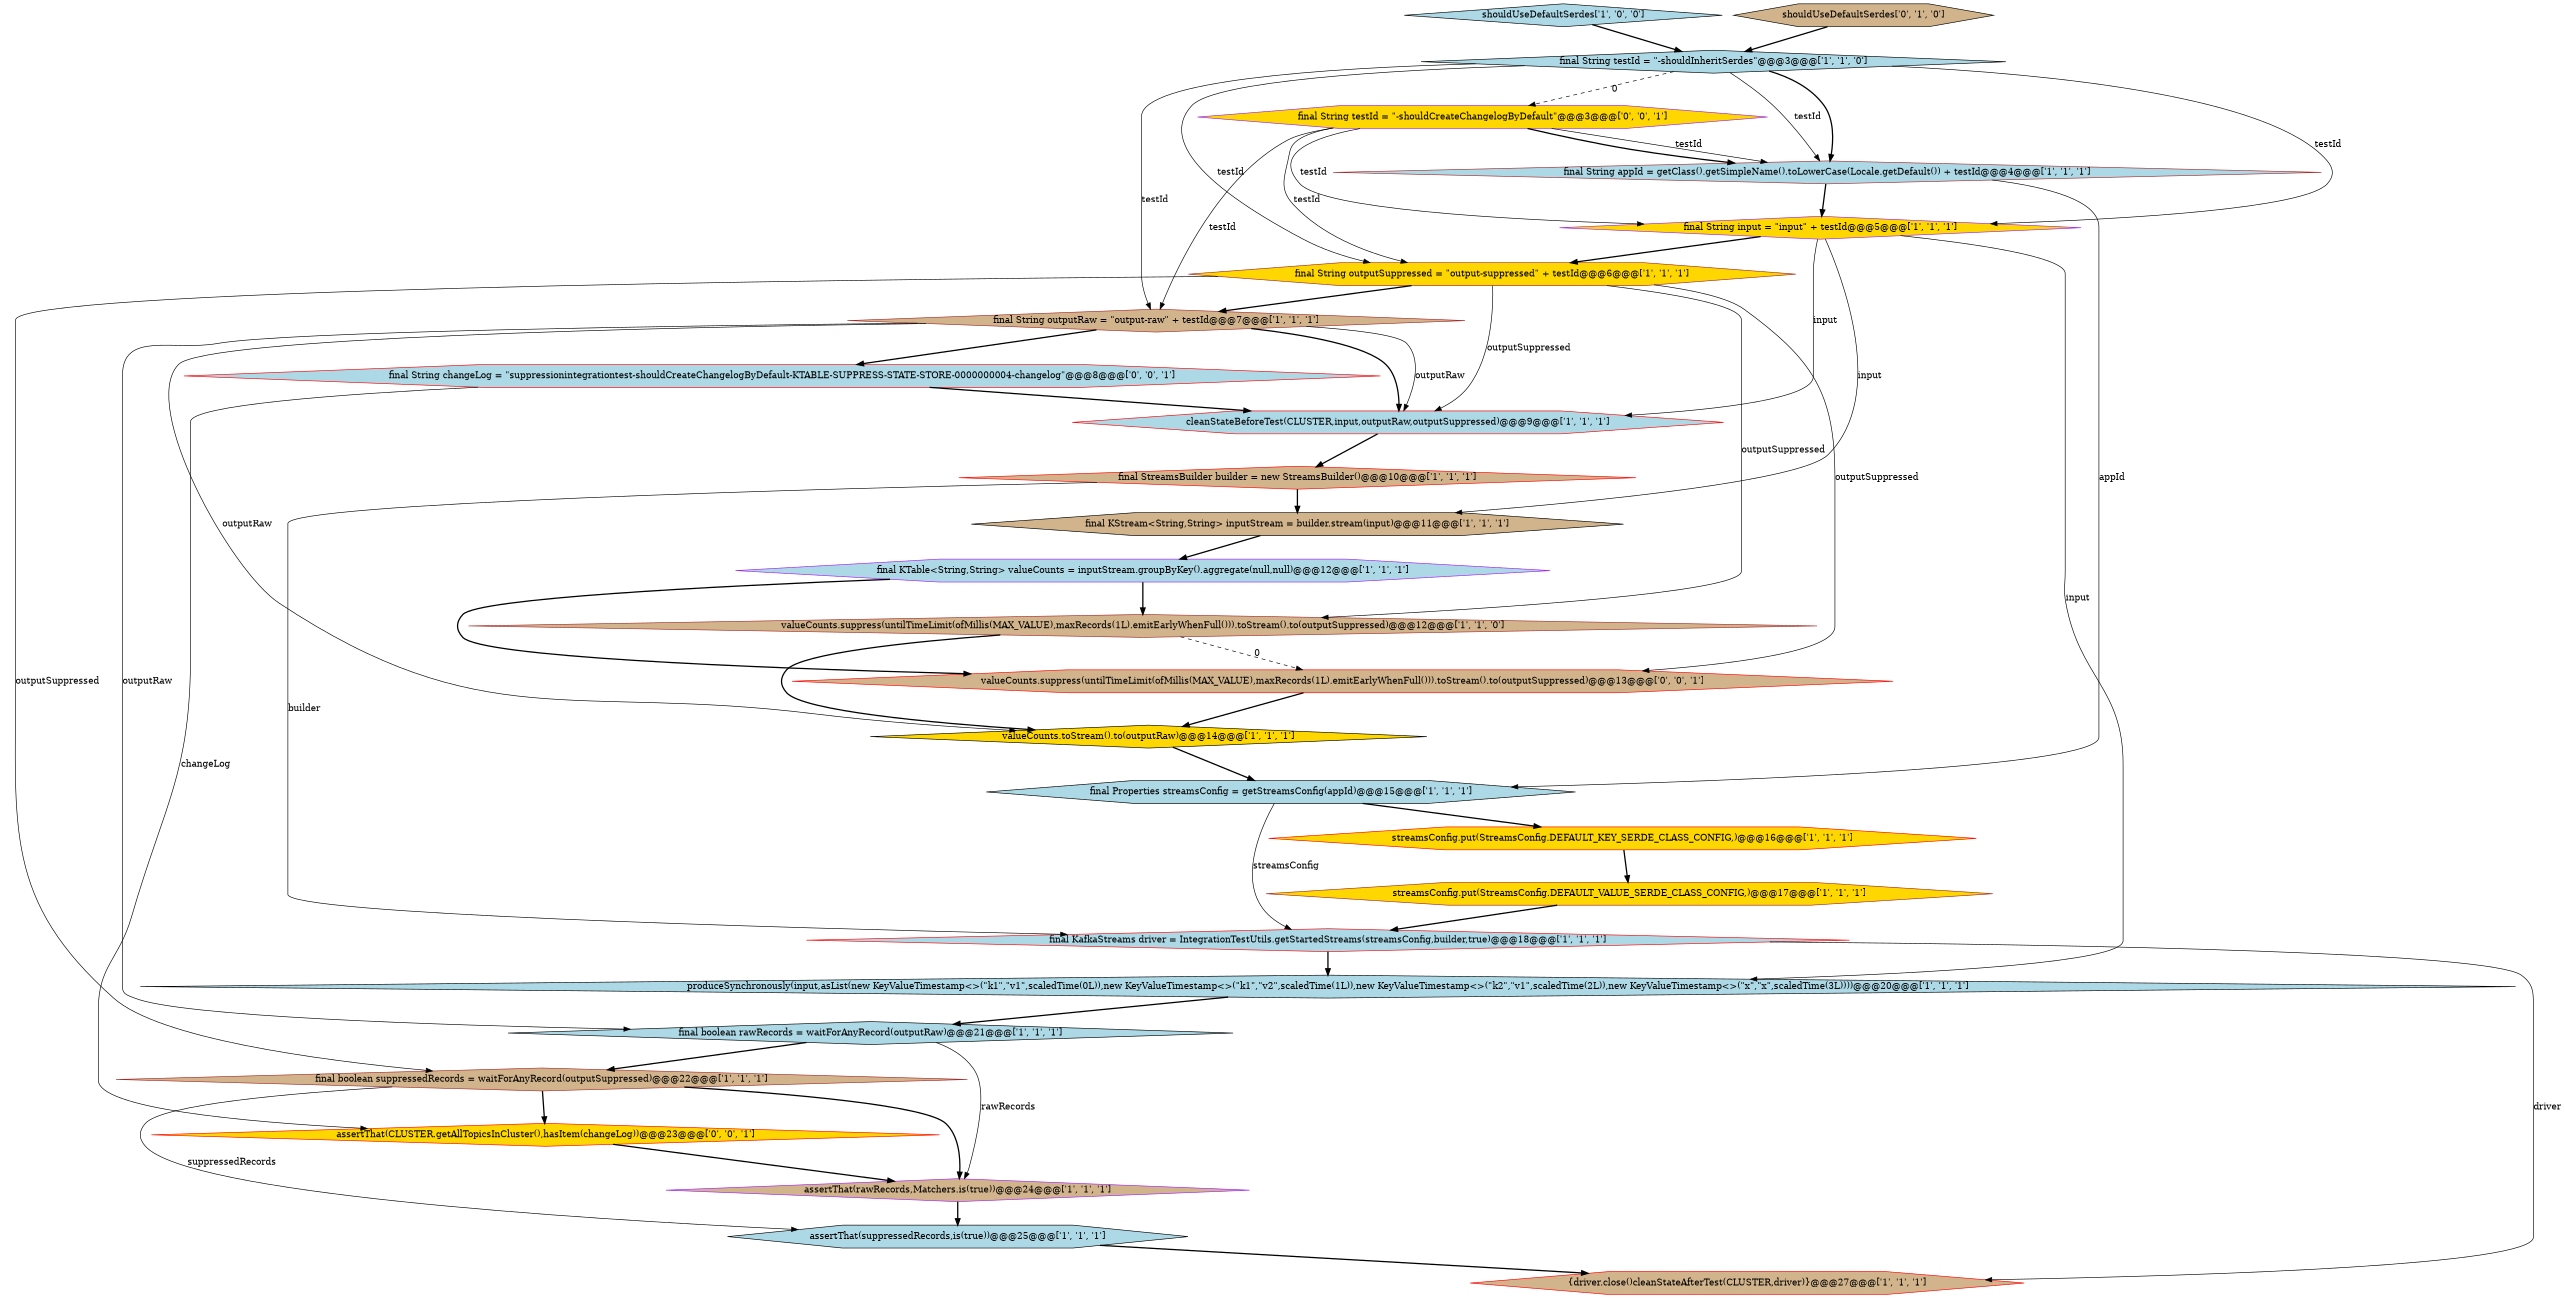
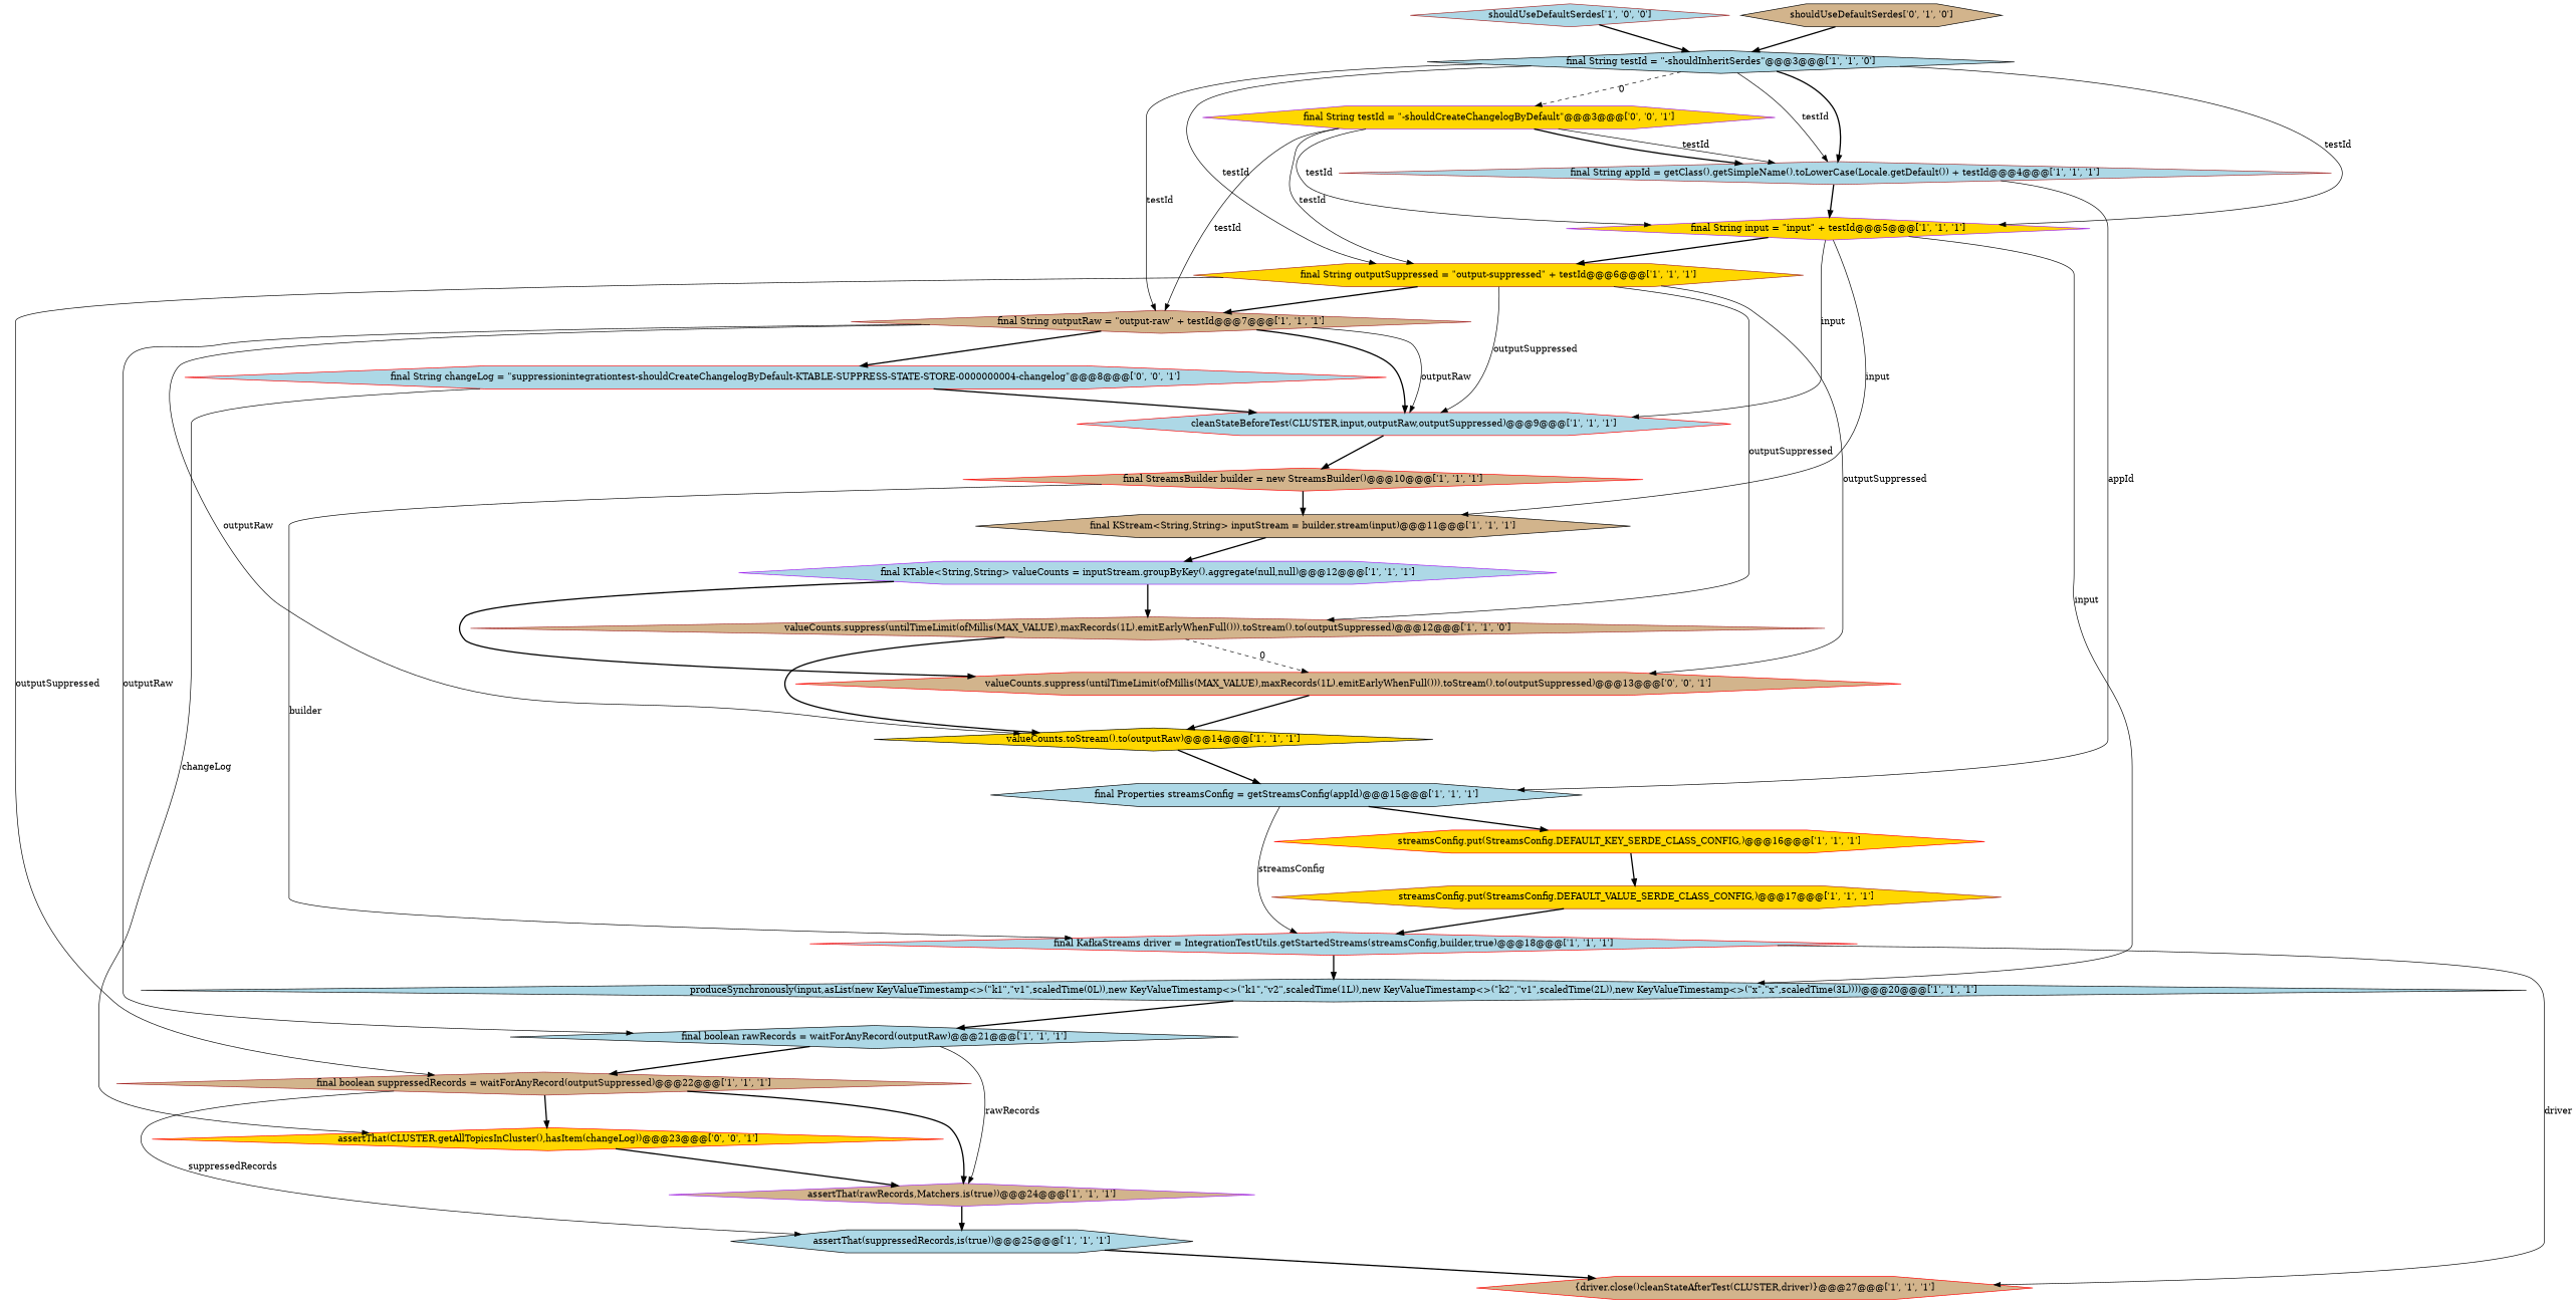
  digraph {
    node [color=black fillcolor=lightblue shape=diamond style=filled]
    edge [style=bold]
    n1 [label="final Properties streamsConfig = getStreamsConfig(appId)@@@15@@@['1', '1', '1']" shape=hexagon]
    n2 [color=red fillcolor=gold label="streamsConfig.put(StreamsConfig.DEFAULT_KEY_SERDE_CLASS_CONFIG,)@@@16@@@['1', '1', '1']" shape=hexagon]
    n3 [color=red label="final KafkaStreams driver = IntegrationTestUtils.getStartedStreams(streamsConfig,builder,true)@@@18@@@['1', '1', '1']"]
    n4 [color=brown fillcolor=gold label="streamsConfig.put(StreamsConfig.DEFAULT_VALUE_SERDE_CLASS_CONFIG,)@@@17@@@['1', '1', '1']" shape=hexagon]
    n5 [label="produceSynchronously(input,asList(new KeyValueTimestamp<>(\"k1\",\"v1\",scaledTime(0L)),new KeyValueTimestamp<>(\"k1\",\"v2\",scaledTime(1L)),new KeyValueTimestamp<>(\"k2\",\"v1\",scaledTime(2L)),new KeyValueTimestamp<>(\"x\",\"x\",scaledTime(3L))))@@@20@@@['1', '1', '1']"]
    n6 [color=red fillcolor=tan label="{driver.close()cleanStateAfterTest(CLUSTER,driver)}@@@27@@@['1', '1', '1']" shape=hexagon]
-   n7 [label="shouldUseDefaultSerdes['1', '0', '0']"]
+   n7 [color=brown label="shouldUseDefaultSerdes['1', '0', '0']"]
    n8 [label="final String testId = \"-shouldInheritSerdes\"@@@3@@@['1', '1', '0']"]
    n9 [color=brown fillcolor=tan label="final String outputRaw = \"output-raw\" + testId@@@7@@@['1', '1', '1']"]
    n10 [color=purple fillcolor=gold label="final String testId = \"-shouldCreateChangelogByDefault\"@@@3@@@['0', '0', '1']" shape=hexagon]
    n11 [color=purple fillcolor=gold label="final String input = \"input\" + testId@@@5@@@['1', '1', '1']"]
    n12 [color=brown fillcolor=gold label="final String outputSuppressed = \"output-suppressed\" + testId@@@6@@@['1', '1', '1']" shape=hexagon]
    n13 [color=brown label="final String appId = getClass().getSimpleName().toLowerCase(Locale.getDefault()) + testId@@@4@@@['1', '1', '1']"]
    n14 [label="final boolean rawRecords = waitForAnyRecord(outputRaw)@@@21@@@['1', '1', '1']"]
    n15 [color=purple fillcolor=tan label="assertThat(rawRecords,Matchers.is(true))@@@24@@@['1', '1', '1']"]
    n16 [color=brown fillcolor=tan label="final boolean suppressedRecords = waitForAnyRecord(outputSuppressed)@@@22@@@['1', '1', '1']"]
    n17 [color=purple label="final KTable<String,String> valueCounts = inputStream.groupByKey().aggregate(null,null)@@@12@@@['1', '1', '1']" shape=hexagon]
    n18 [color=red fillcolor=tan label="valueCounts.suppress(untilTimeLimit(ofMillis(MAX_VALUE),maxRecords(1L).emitEarlyWhenFull())).toStream().to(outputSuppressed)@@@13@@@['0', '0', '1']" shape=hexagon]
    n19 [color=brown fillcolor=tan label="valueCounts.suppress(untilTimeLimit(ofMillis(MAX_VALUE),maxRecords(1L).emitEarlyWhenFull())).toStream().to(outputSuppressed)@@@12@@@['1', '1', '0']"]
    n20 [fillcolor=gold label="valueCounts.toStream().to(outputRaw)@@@14@@@['1', '1', '1']"]
    n21 [label="assertThat(suppressedRecords,is(true))@@@25@@@['1', '1', '1']" shape=hexagon]
    n22 [fillcolor=tan label="final KStream<String,String> inputStream = builder.stream(input)@@@11@@@['1', '1', '1']" shape=hexagon]
    n23 [color=red fillcolor=gold label="assertThat(CLUSTER.getAllTopicsInCluster(),hasItem(changeLog))@@@23@@@['0', '0', '1']"]
    n24 [color=red label="cleanStateBeforeTest(CLUSTER,input,outputRaw,outputSuppressed)@@@9@@@['1', '1', '1']" shape=hexagon]
    n25 [color=red fillcolor=tan label="final StreamsBuilder builder = new StreamsBuilder()@@@10@@@['1', '1', '1']"]
    n26 [color=red label="final String changeLog = \"suppressionintegrationtest-shouldCreateChangelogByDefault-KTABLE-SUPPRESS-STATE-STORE-0000000004-changelog\"@@@8@@@['0', '0', '1']" shape=hexagon]
    n27 [fillcolor=tan label="shouldUseDefaultSerdes['0', '1', '0']" shape=hexagon]
    n1 -> n2
    n1 -> n3 [label=streamsConfig style=solid]
    n2 -> n4
    n3 -> n5
    n3 -> n6 [label=driver style=solid]
    n4 -> n3
    n5 -> n14
    n7 -> n8
    n8 -> n9 [label=testId style=solid]
    n8 -> n10 [label=0 style=dashed]
    n8 -> n11 [label=testId style=solid]
    n8 -> n12 [label=testId style=solid]
    n8 -> n13 [label=testId style=solid]
    n8 -> n13
    n9 -> n14 [label=outputRaw style=solid]
    n9 -> n20 [label=outputRaw style=solid]
    n9 -> n24 [label=outputRaw style=solid]
    n9 -> n24
    n9 -> n26
    n10 -> n9 [label=testId style=solid]
    n10 -> n11 [label=testId style=solid]
    n10 -> n12 [label=testId style=solid]
    n10 -> n13 [label=testId style=solid]
    n10 -> n13
    n11 -> n5 [label=input style=solid]
    n11 -> n12
    n11 -> n22 [label=input style=solid]
    n11 -> n24 [label=input style=solid]
    n12 -> n9
    n12 -> n16 [label=outputSuppressed style=solid]
    n12 -> n18 [label=outputSuppressed style=solid]
    n12 -> n19 [label=outputSuppressed style=solid]
    n12 -> n24 [label=outputSuppressed style=solid]
    n13 -> n1 [label=appId style=solid]
    n13 -> n11
    n14 -> n15 [label=rawRecords style=solid]
    n14 -> n16
    n15 -> n21
    n16 -> n15
    n16 -> n21 [label=suppressedRecords style=solid]
    n16 -> n23
    n17 -> n18
    n17 -> n19
    n18 -> n20
    n19 -> n18 [label=0 style=dashed]
    n19 -> n20
    n20 -> n1
    n21 -> n6
    n22 -> n17
    n23 -> n15
    n24 -> n25
    n25 -> n3 [label=builder style=solid]
    n25 -> n22
    n26 -> n23 [label=changeLog style=solid]
    n26 -> n24
    n27 -> n8
  }
